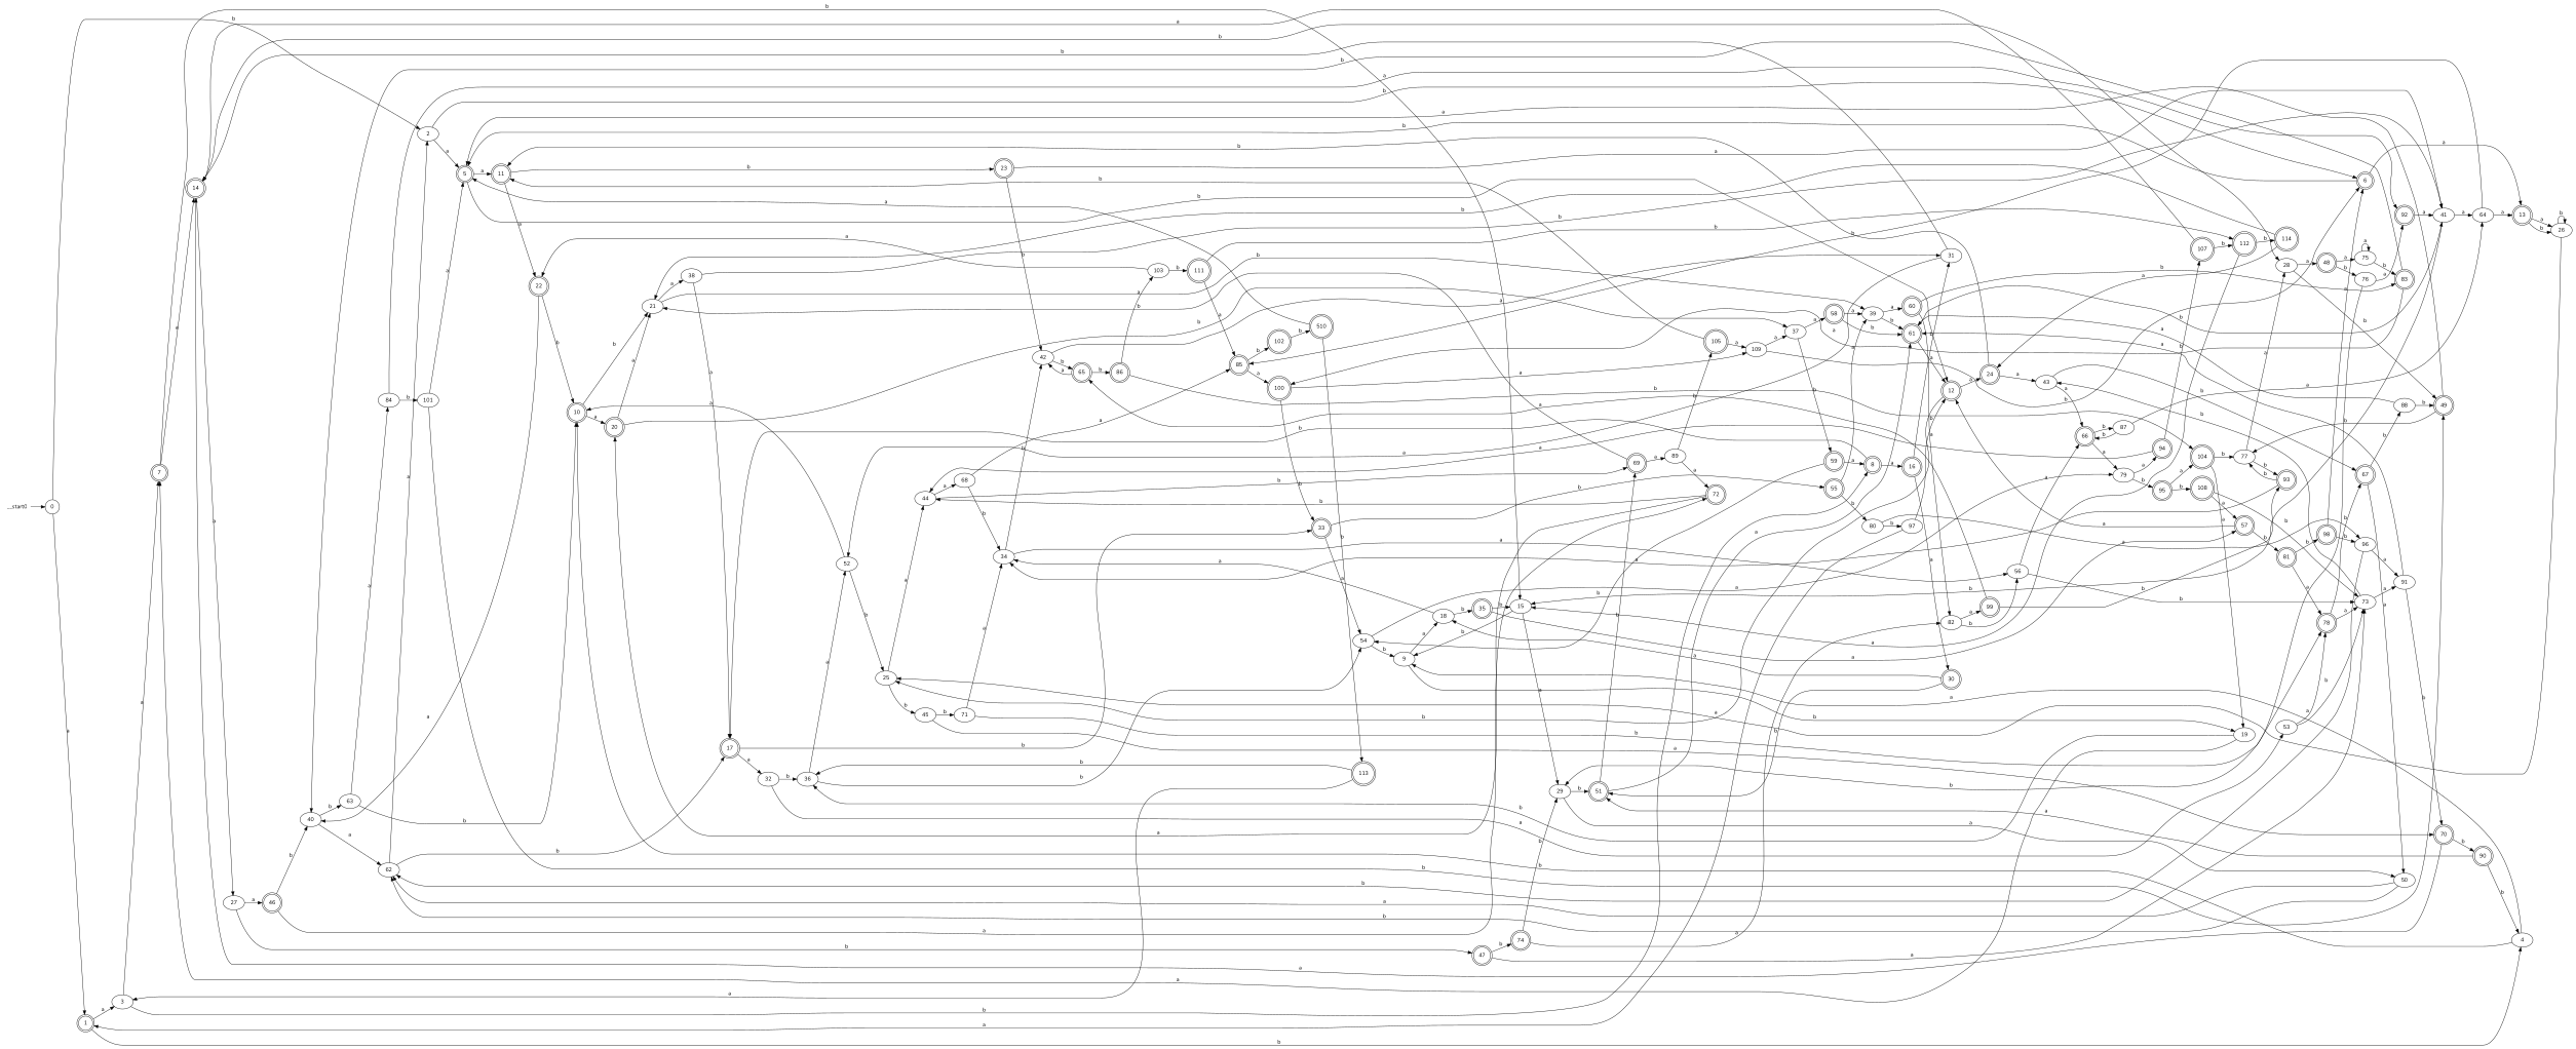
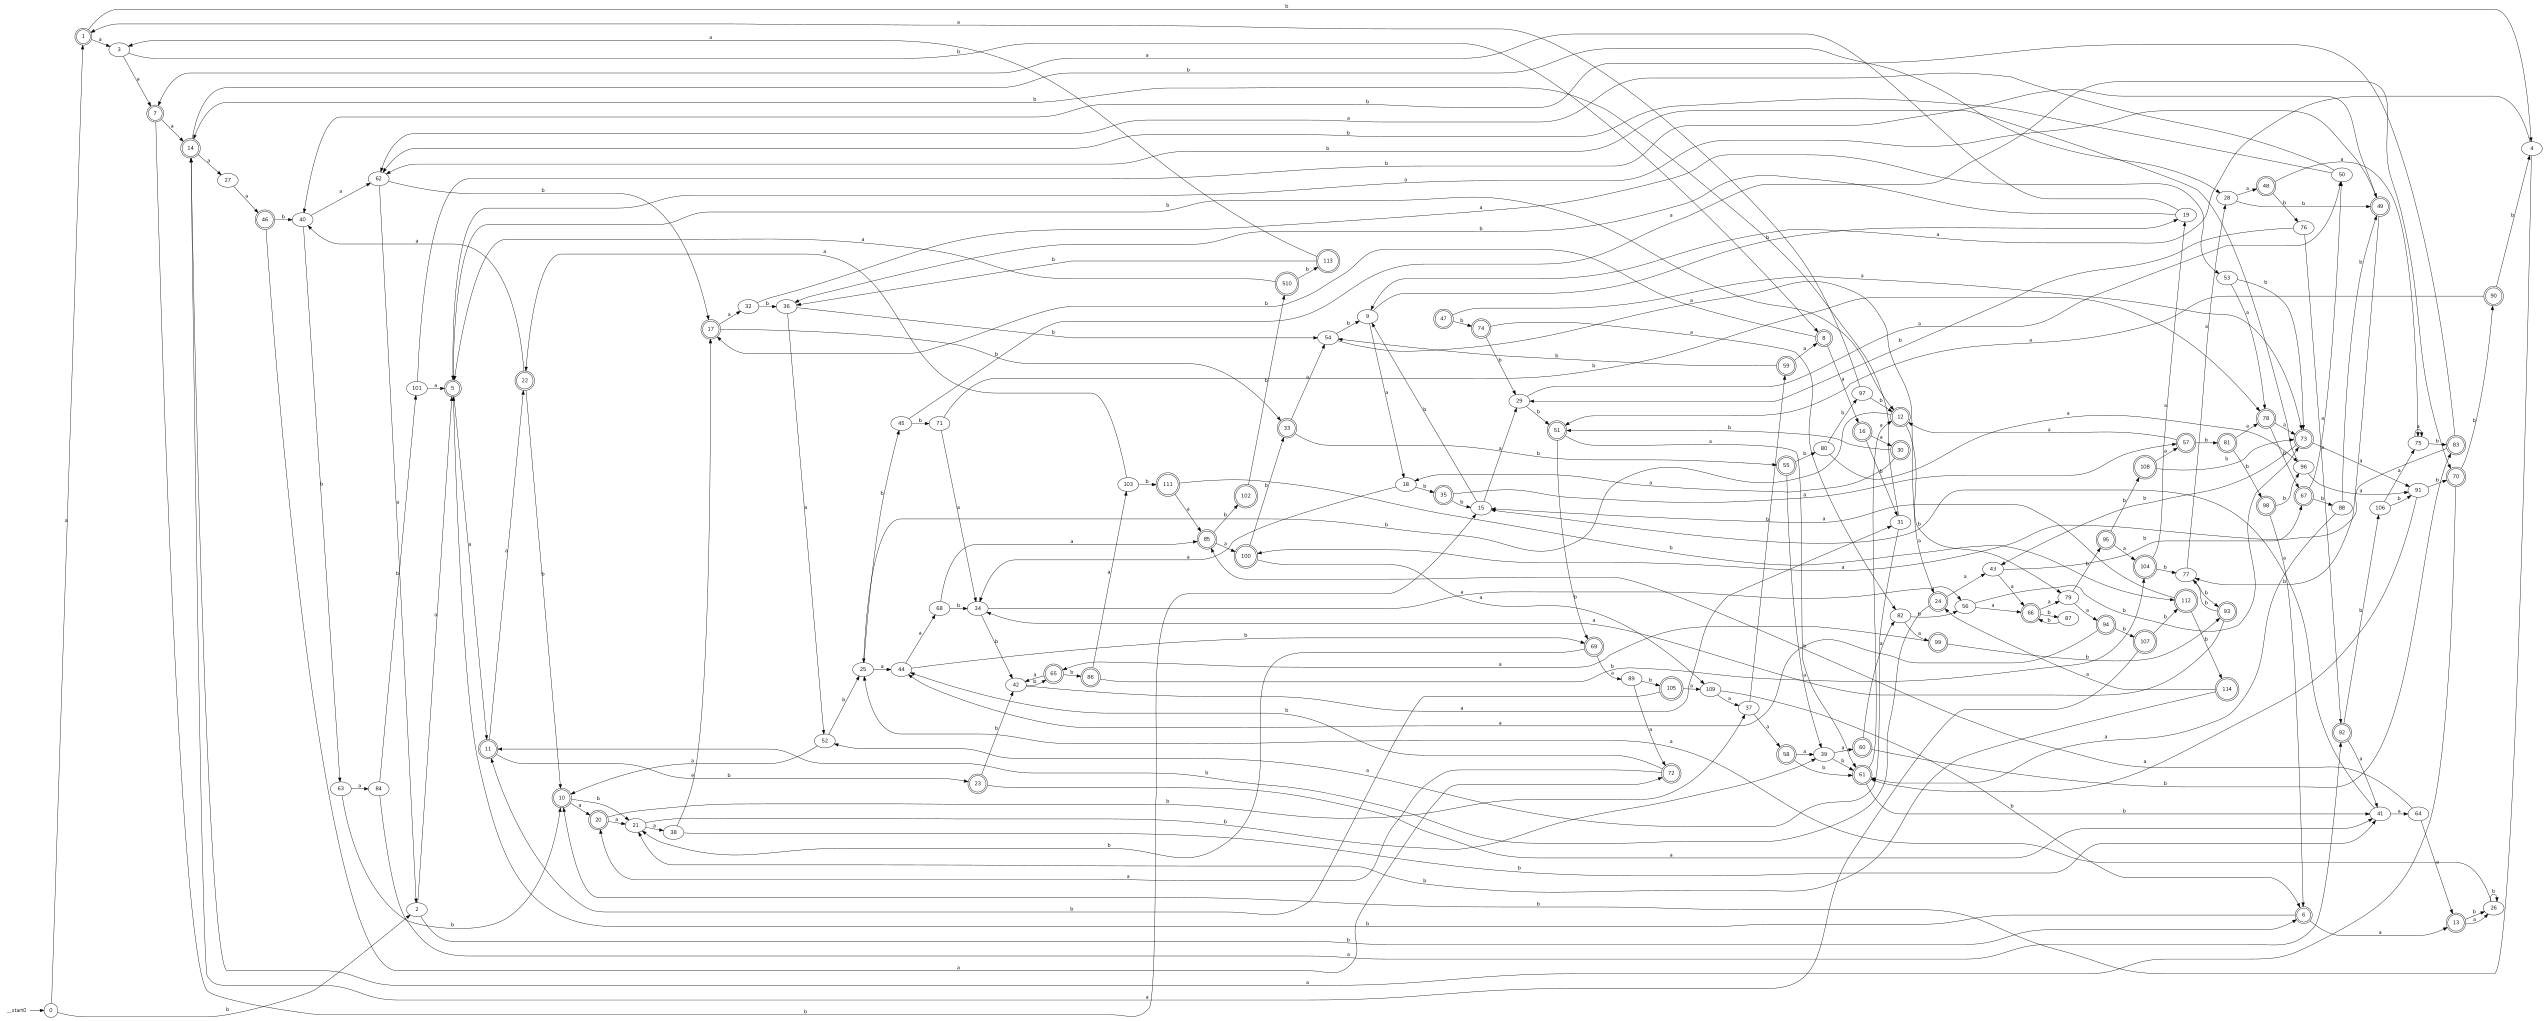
  digraph {
    fontname=Nunito
    rankdir=LR
    node [fontname=Nunito shape=doublecircle]
    edge [fontname=Nunito]
    __start0 [shape=none]
    0 [shape=circle]
    1
    2 [shape=""]
    3 [shape=""]
    4 [shape=""]
    5
    6
    7
    8
    9 [shape=""]
    10
    11
    12
    13
    14
    15 [shape=""]
    16
    17
    18 [shape=""]
    19 [shape=""]
    20
    21 [shape=""]
    22
    23
    24
    25 [shape=""]
    26 [shape=""]
    27 [shape=""]
    28 [shape=""]
    29 [shape=""]
    30
    31 [shape=""]
    32 [shape=""]
    33
    34 [shape=""]
    35
    36 [shape=""]
    37 [shape=""]
    38 [shape=""]
    39 [shape=""]
    40 [shape=""]
    41 [shape=""]
    42 [shape=""]
    43 [shape=""]
    44 [shape=""]
    45 [shape=""]
    46
    47
    48
    49
    50 [shape=""]
    51
    52 [shape=""]
    53 [shape=""]
    54 [shape=""]
    55
    56 [shape=""]
    57
    58
    59
    60
    61
    62 [shape=""]
    63 [shape=""]
    64 [shape=""]
    65
    66
    67
    68 [shape=""]
    69
    70
    71 [shape=""]
    72
-   73 [shape=""]
+   73
    74
    75 [shape=""]
    76 [shape=""]
    77 [shape=""]
    78
    79 [shape=""]
    80 [shape=""]
    81
    82 [shape=""]
    83
    84 [shape=""]
    85
    86
    87 [shape=""]
    88 [shape=""]
    89 [shape=""]
    90
    91 [shape=""]
    92
    93
    94
    95
    96 [shape=""]
    97 [shape=""]
    98
    99
    100
    101 [shape=""]
    102
    103 [shape=""]
    104
    105
+   106 [shape=""]
    107
    108
    109 [shape=""]
    n112 [label=510]
    111
    112
    113
    114
    __start0 -> 0
    0 -> 1 [label=a]
    0 -> 2 [label=b]
    1 -> 3 [label=a]
    1 -> 4 [label=b]
    2 -> 5 [label=a]
    2 -> 6 [label=b]
    3 -> 7 [label=a]
    3 -> 8 [label=b]
    4 -> 9 [label=a]
    4 -> 10 [label=b]
    5 -> 11 [label=a]
    5 -> 12 [label=b]
    6 -> 5 [label=b]
    6 -> 13 [label=a]
    7 -> 14 [label=a]
    7 -> 15 [label=b]
    8 -> 16 [label=a]
    8 -> 17 [label=b]
    9 -> 18 [label=a]
    9 -> 19 [label=b]
    10 -> 20 [label=a]
    10 -> 21 [label=b]
    11 -> 22 [label=a]
    11 -> 23 [label=b]
    12 -> 24 [label=a]
    12 -> 25 [label=b]
    13 -> 26 [label=a]
    13 -> 26 [label=b]
    14 -> 27 [label=a]
    14 -> 28 [label=b]
    15 -> 9 [label=b]
    15 -> 29 [label=a]
    16 -> 30 [label=a]
    16 -> 31 [label=b]
    17 -> 32 [label=a]
    17 -> 33 [label=b]
    18 -> 34 [label=a]
    18 -> 35 [label=b]
    19 -> 7 [label=a]
    19 -> 36 [label=b]
    20 -> 21 [label=a]
    20 -> 37 [label=b]
    21 -> 38 [label=a]
    21 -> 39 [label=b]
    22 -> 10 [label=b]
    22 -> 40 [label=a]
    23 -> 41 [label=a]
    23 -> 42 [label=b]
    24 -> 11 [label=b]
    24 -> 43 [label=a]
    25 -> 44 [label=a]
    25 -> 45 [label=b]
    26 -> 25 [label=a]
    26 -> 26 [label=b]
    27 -> 46 [label=a]
-   27 -> 47 [label=b]
    28 -> 48 [label=a]
    28 -> 49 [label=b]
    29 -> 50 [label=a]
    29 -> 51 [label=b]
    30 -> 18 [label=a]
    30 -> 51 [label=b]
    31 -> 14 [label=b]
    31 -> 52 [label=a]
    32 -> 36 [label=b]
    32 -> 53 [label=a]
    33 -> 54 [label=a]
    33 -> 55 [label=b]
    34 -> 42 [label=b]
    34 -> 56 [label=a]
    35 -> 15 [label=b]
    35 -> 57 [label=a]
    36 -> 52 [label=a]
    36 -> 54 [label=b]
    37 -> 58 [label=a]
    37 -> 59 [label=b]
    38 -> 17 [label=a]
    38 -> 41 [label=b]
    39 -> 60 [label=a]
    39 -> 61 [label=b]
    40 -> 62 [label=a]
    40 -> 63 [label=b]
    41 -> 15 [label=b]
    41 -> 64 [label=a]
    42 -> 31 [label=a]
    42 -> 65 [label=b]
    43 -> 66 [label=a]
    43 -> 67 [label=b]
    44 -> 68 [label=a]
    44 -> 69 [label=b]
    45 -> 70 [label=a]
    45 -> 71 [label=b]
    46 -> 40 [label=b]
    46 -> 72 [label=a]
    47 -> 73 [label=a]
    47 -> 74 [label=b]
    48 -> 75 [label=a]
    48 -> 76 [label=b]
    49 -> 5 [label=a]
    49 -> 77 [label=b]
    50 -> 62 [label=a]
    50 -> 62 [label=b]
    51 -> 61 [label=a]
    51 -> 69 [label=b]
    52 -> 10 [label=a]
    52 -> 25 [label=b]
    53 -> 73 [label=b]
    53 -> 78 [label=a]
    54 -> 9 [label=b]
    54 -> 79 [label=a]
    55 -> 39 [label=a]
    55 -> 80 [label=b]
    56 -> 66 [label=a]
    56 -> 73 [label=b]
    57 -> 12 [label=a]
    57 -> 81 [label=b]
    58 -> 39 [label=a]
    58 -> 61 [label=b]
    59 -> 8 [label=a]
    59 -> 54 [label=b]
    60 -> 82 [label=a]
    60 -> 83 [label=b]
    61 -> 12 [label=a]
    61 -> 41 [label=b]
    62 -> 2 [label=a]
    62 -> 17 [label=b]
    63 -> 10 [label=b]
    63 -> 84 [label=a]
    64 -> 13 [label=a]
    64 -> 85 [label=b]
    65 -> 42 [label=a]
    65 -> 86 [label=b]
    66 -> 79 [label=a]
    66 -> 87 [label=b]
    67 -> 50 [label=a]
    67 -> 88 [label=b]
    68 -> 34 [label=b]
    68 -> 85 [label=a]
    69 -> 21 [label=b]
    69 -> 89 [label=a]
    70 -> 14 [label=a]
    70 -> 90 [label=b]
    71 -> 34 [label=a]
    71 -> 78 [label=b]
    72 -> 20 [label=a]
    72 -> 44 [label=b]
    73 -> 43 [label=b]
    73 -> 91 [label=a]
    74 -> 29 [label=b]
    74 -> 82 [label=a]
    75 -> 75 [label=a]
    75 -> 83 [label=b]
    76 -> 29 [label=b]
    76 -> 92 [label=a]
    77 -> 28 [label=a]
    77 -> 93 [label=b]
    78 -> 67 [label=b]
    78 -> 73 [label=a]
    79 -> 94 [label=a]
    79 -> 95 [label=b]
    80 -> 96 [label=a]
    80 -> 97 [label=b]
    81 -> 78 [label=a]
    81 -> 98 [label=b]
    82 -> 56 [label=b]
    82 -> 99 [label=a]
    83 -> 40 [label=b]
    83 -> 100 [label=a]
    84 -> 92 [label=a]
    84 -> 101 [label=b]
    85 -> 100 [label=a]
    85 -> 102 [label=b]
    86 -> 103 [label=a]
    86 -> 104 [label=b]
-   87 -> 64 [label=a]
    87 -> 66 [label=b]
    88 -> 49 [label=b]
    88 -> 61 [label=a]
    89 -> 72 [label=a]
    89 -> 105 [label=b]
    90 -> 4 [label=b]
    90 -> 51 [label=a]
    91 -> 61 [label=a]
    91 -> 70 [label=b]
    92 -> 41 [label=a]
+   92 -> 106 [label=b]
    93 -> 34 [label=a]
    93 -> 77 [label=b]
    94 -> 44 [label=a]
    94 -> 107 [label=b]
    95 -> 104 [label=a]
    95 -> 108 [label=b]
    96 -> 62 [label=b]
    96 -> 91 [label=a]
    97 -> 1 [label=a]
    97 -> 12 [label=b]
    98 -> 6 [label=a]
    98 -> 96 [label=b]
    99 -> 65 [label=a]
    99 -> 93 [label=b]
    100 -> 33 [label=b]
    100 -> 109 [label=a]
    101 -> 5 [label=a]
    101 -> 49 [label=b]
    102 -> n112 [label=b]
    103 -> 22 [label=a]
    103 -> 111 [label=b]
    104 -> 19 [label=a]
    104 -> 77 [label=b]
    105 -> 11 [label=b]
    105 -> 109 [label=a]
+   106 -> 75 [label=a]
+   106 -> 91 [label=b]
    107 -> 14 [label=a]
    107 -> 112 [label=b]
    108 -> 57 [label=a]
    108 -> 73 [label=b]
    109 -> 6 [label=b]
    109 -> 37 [label=a]
    n112 -> 5 [label=a]
    n112 -> 113 [label=b]
    111 -> 85 [label=a]
    111 -> 112 [label=b]
    112 -> 15 [label=a]
    112 -> 114 [label=b]
    113 -> 3 [label=a]
    113 -> 36 [label=b]
    114 -> 21 [label=b]
    114 -> 24 [label=a]
  }
